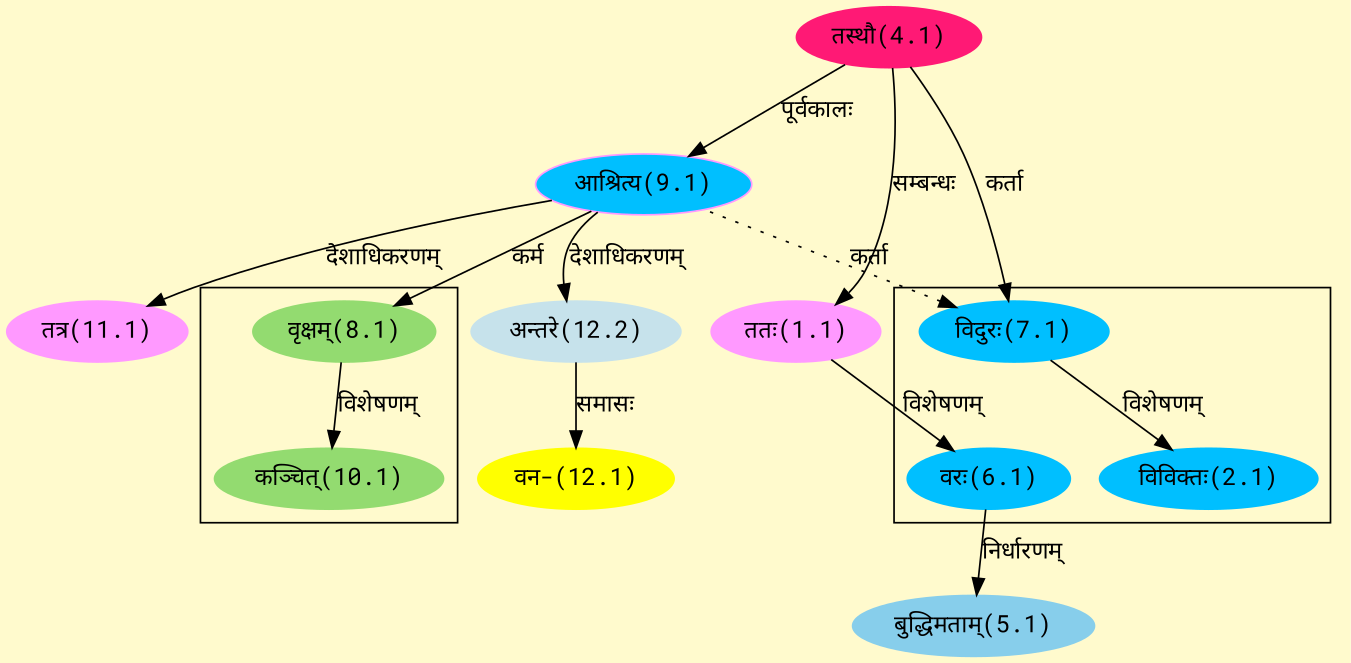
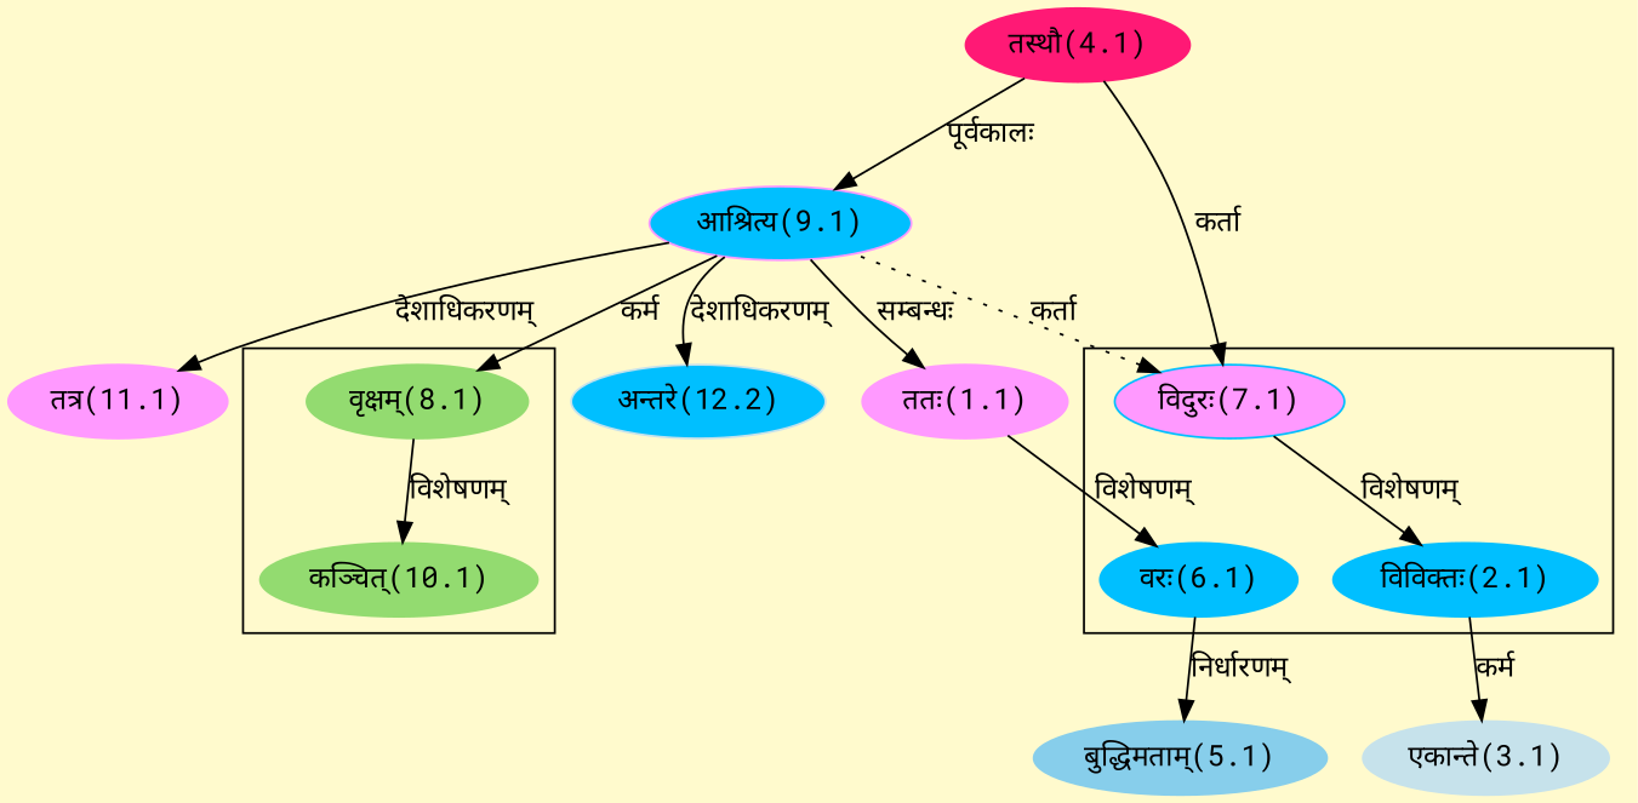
  digraph {
    bgcolor=lemonchiffon1
    compound=true
    fontname="Roboto Mono"
    rankdir=BT
    node [color="#00BFFF" fontname="Roboto Mono" style=filled]
    edge [dir=back fontname="Roboto Mono"]
    n1 [label="विविक्तः(2.1)"]
-   n2 [label="विदुरः(7.1)"]
+   n2 [label="विदुरः(7.1)" fillcolor="#FF99FF"]
    n3 [label="वरः(6.1)"]
    n4 [color="#93DB70" label="कञ्चित्(10.1)"]
    n5 [color="#93DB70" label="वृक्षम्(8.1)"]
    n6 [color="#FF1975" label="तस्थौ(4.1)"]
    n7 [color="#FF99FF" fillcolor="#00BFFF" label="आश्रित्य(9.1)"]
    n8 [color="#FF99FF" label="ततः(1.1)"]
+   n9 [color="#C6E2EB" label="एकान्ते(3.1)"]
    n10 [color="#87CEEB" label="बुद्धिमताम्(5.1)"]
    n11 [color="#FF99FF" label="तत्र(11.1)"]
-   n12 [color="#FFFF00" label="वन-(12.1)"]
-   n13 [color="#C6E2EB" label="अन्तरे(12.2)"]
+   n13 [color="#C6E2EB" label="अन्तरे(12.2)" fillcolor="#00BFFF"]
    subgraph cluster_1 {
      n1
      n2
      n3
    }
    subgraph cluster_2 {
      n4
      n5
    }
    n1 -> n2 [label="विशेषणम्"]
    n2 -> n6 [label="कर्ता"]
    n2 -> n7 [label="कर्ता" style=dotted]
    n3 -> n8 [label="विशेषणम्"]
    n4 -> n5 [label="विशेषणम्"]
    n5 -> n7 [label="कर्म"]
    n7 -> n6 [label="पूर्वकालः"]
-   n8 -> n6 [label="सम्बन्धः"]
+   n8 -> n7 [label="सम्बन्धः"]
+   n9 -> n1 [label="कर्म"]
    n10 -> n3 [label="निर्धारणम्"]
    n11 -> n7 [label="देशाधिकरणम्"]
-   n12 -> n13 [label="समासः"]
    n13 -> n7 [label="देशाधिकरणम्"]
  }
